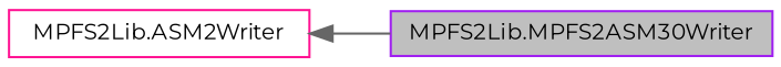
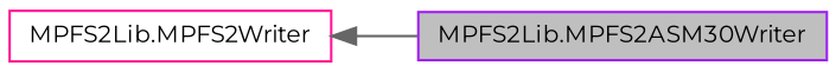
  digraph {
    rankdir=LR
    fontname=Montserrat
    node [fontname=Montserrat fontsize=10 shape=record style=filled]
    n1 [color=purple fillcolor=grey75 fontcolor=black height=0.2 label="MPFS2Lib.MPFS2ASM30Writer" width=0.4]
-   n2 [color=deeppink fillcolor=white height=0.2 label="MPFS2Lib.ASM2Writer" width=0.4]
+   n2 [color=deeppink fillcolor=white height=0.2 label="MPFS2Lib.MPFS2Writer" width=0.4]
    n2 -> n1 [color=gray40 dir=back fontname=Montserrat fontsize=10 labelfontname=Helvetica labelfontsize=10 style=solid]
  }
